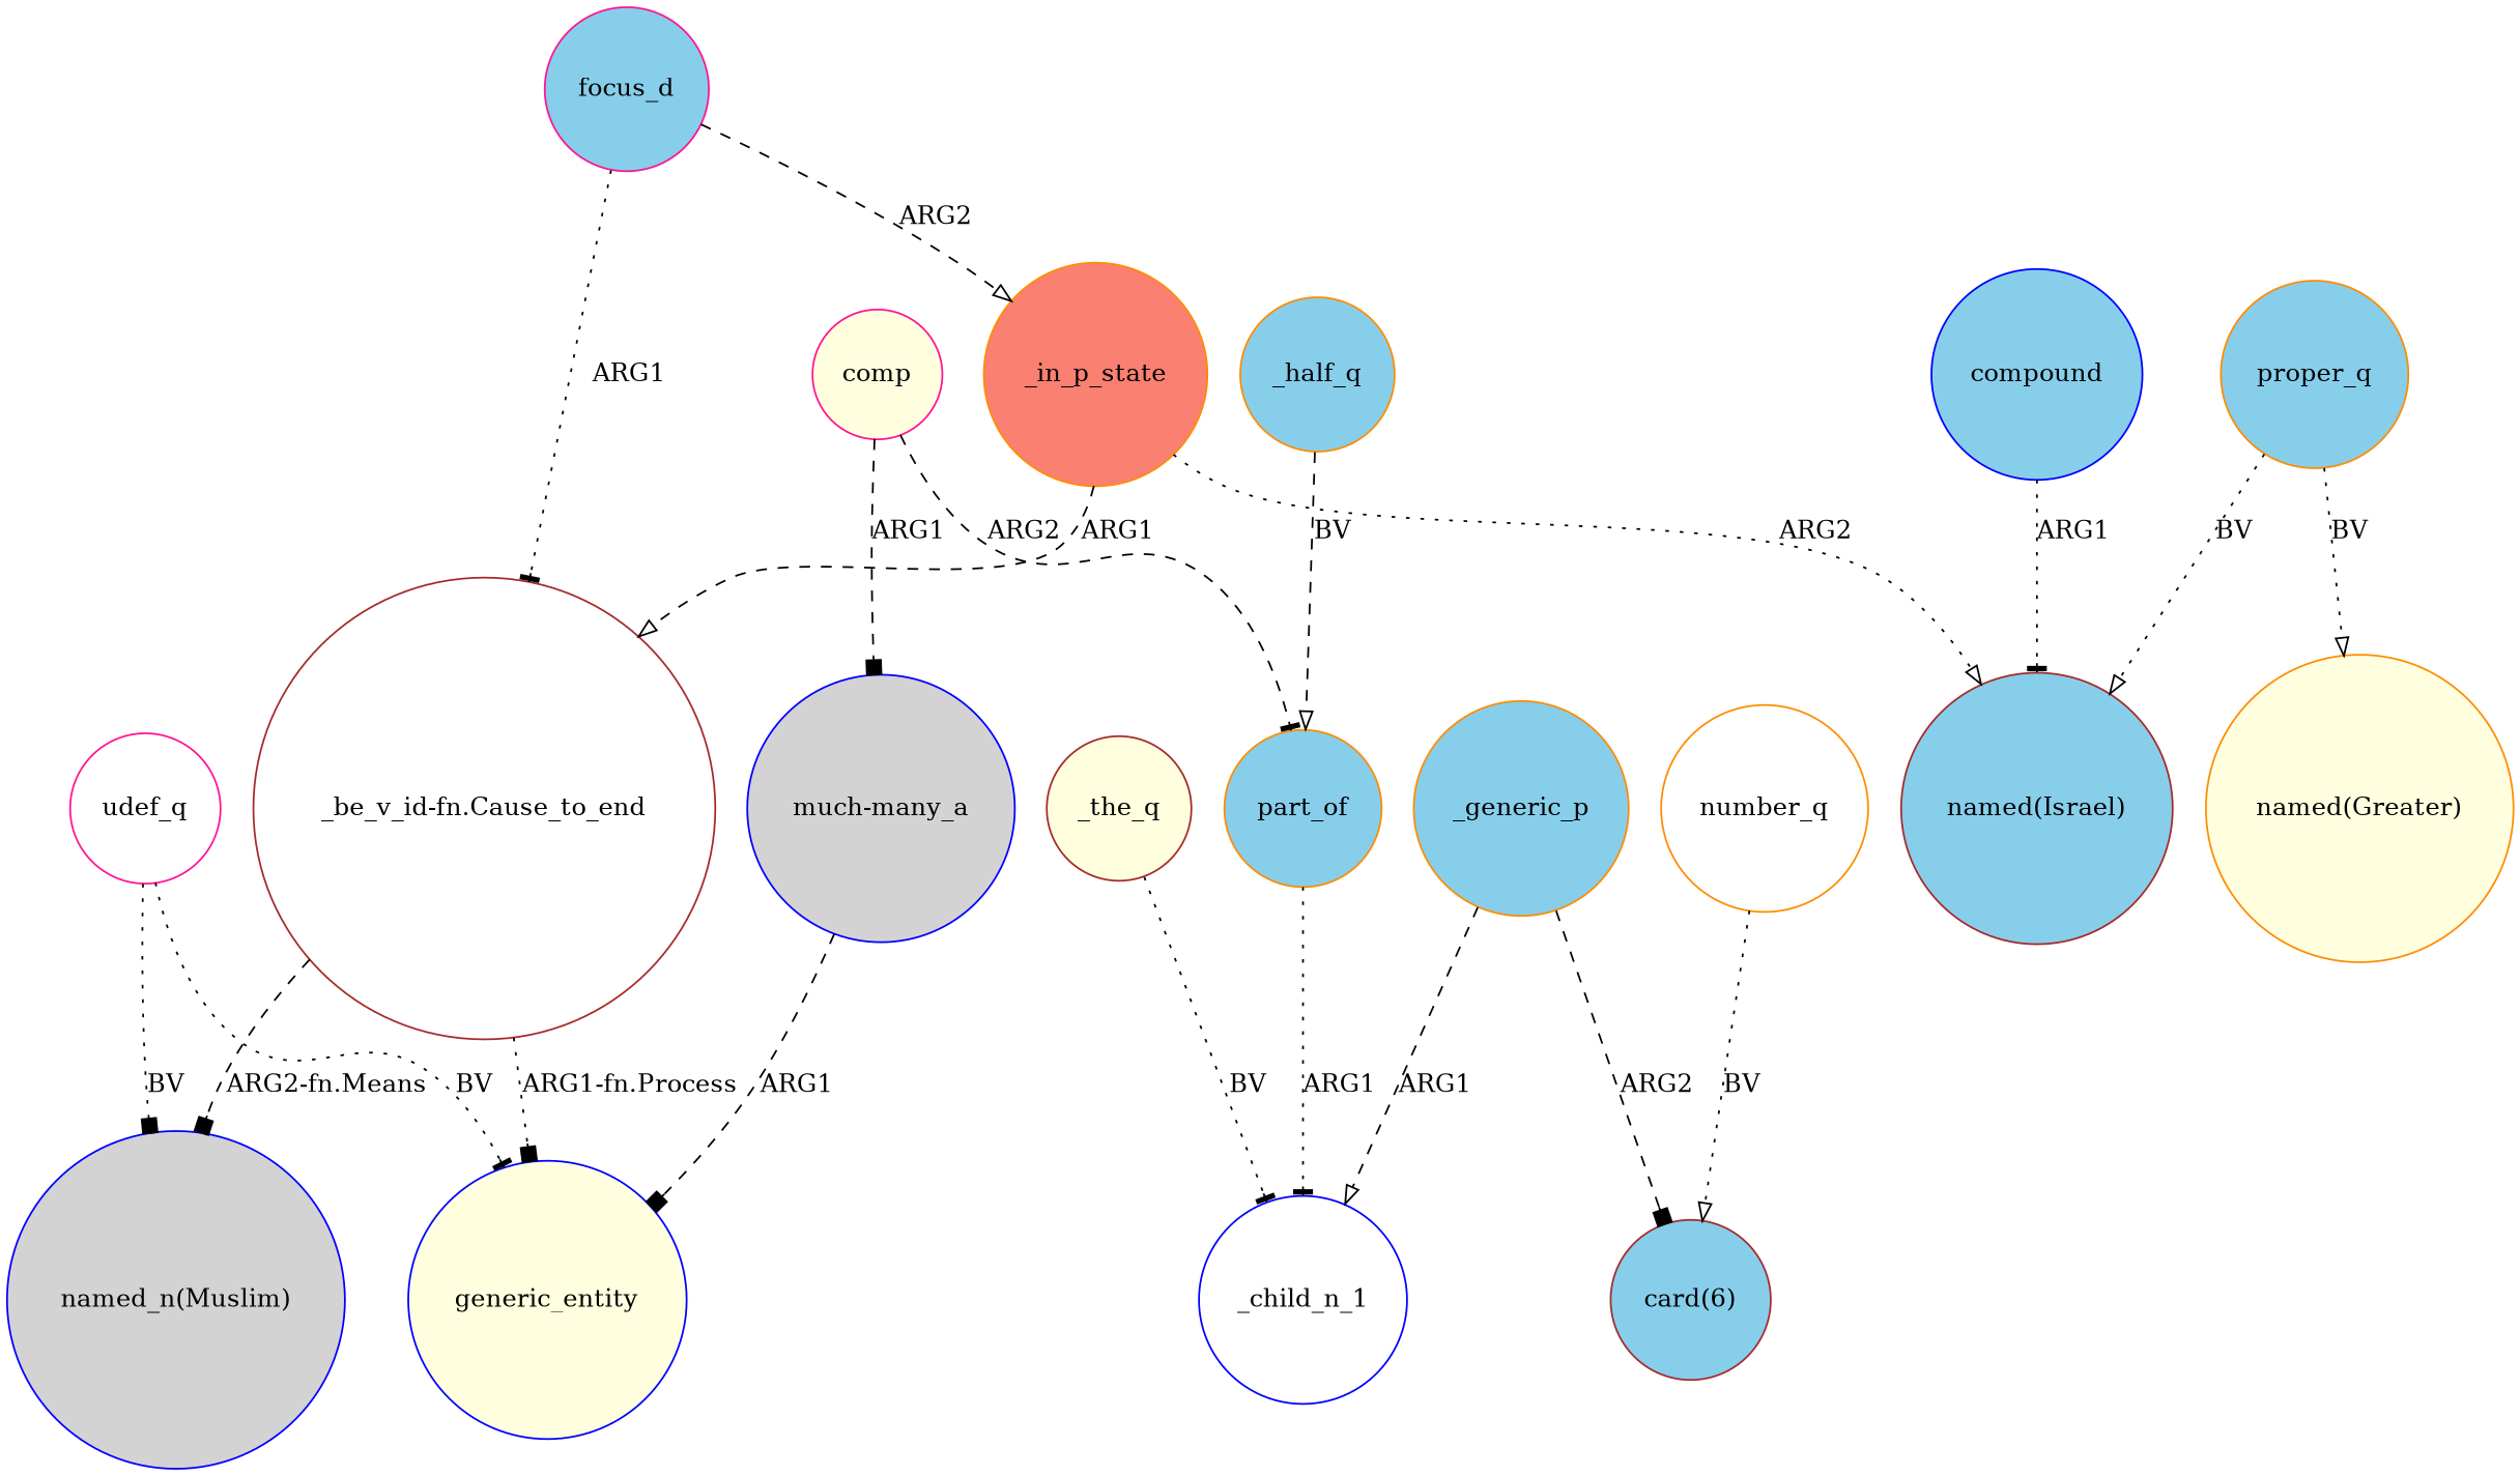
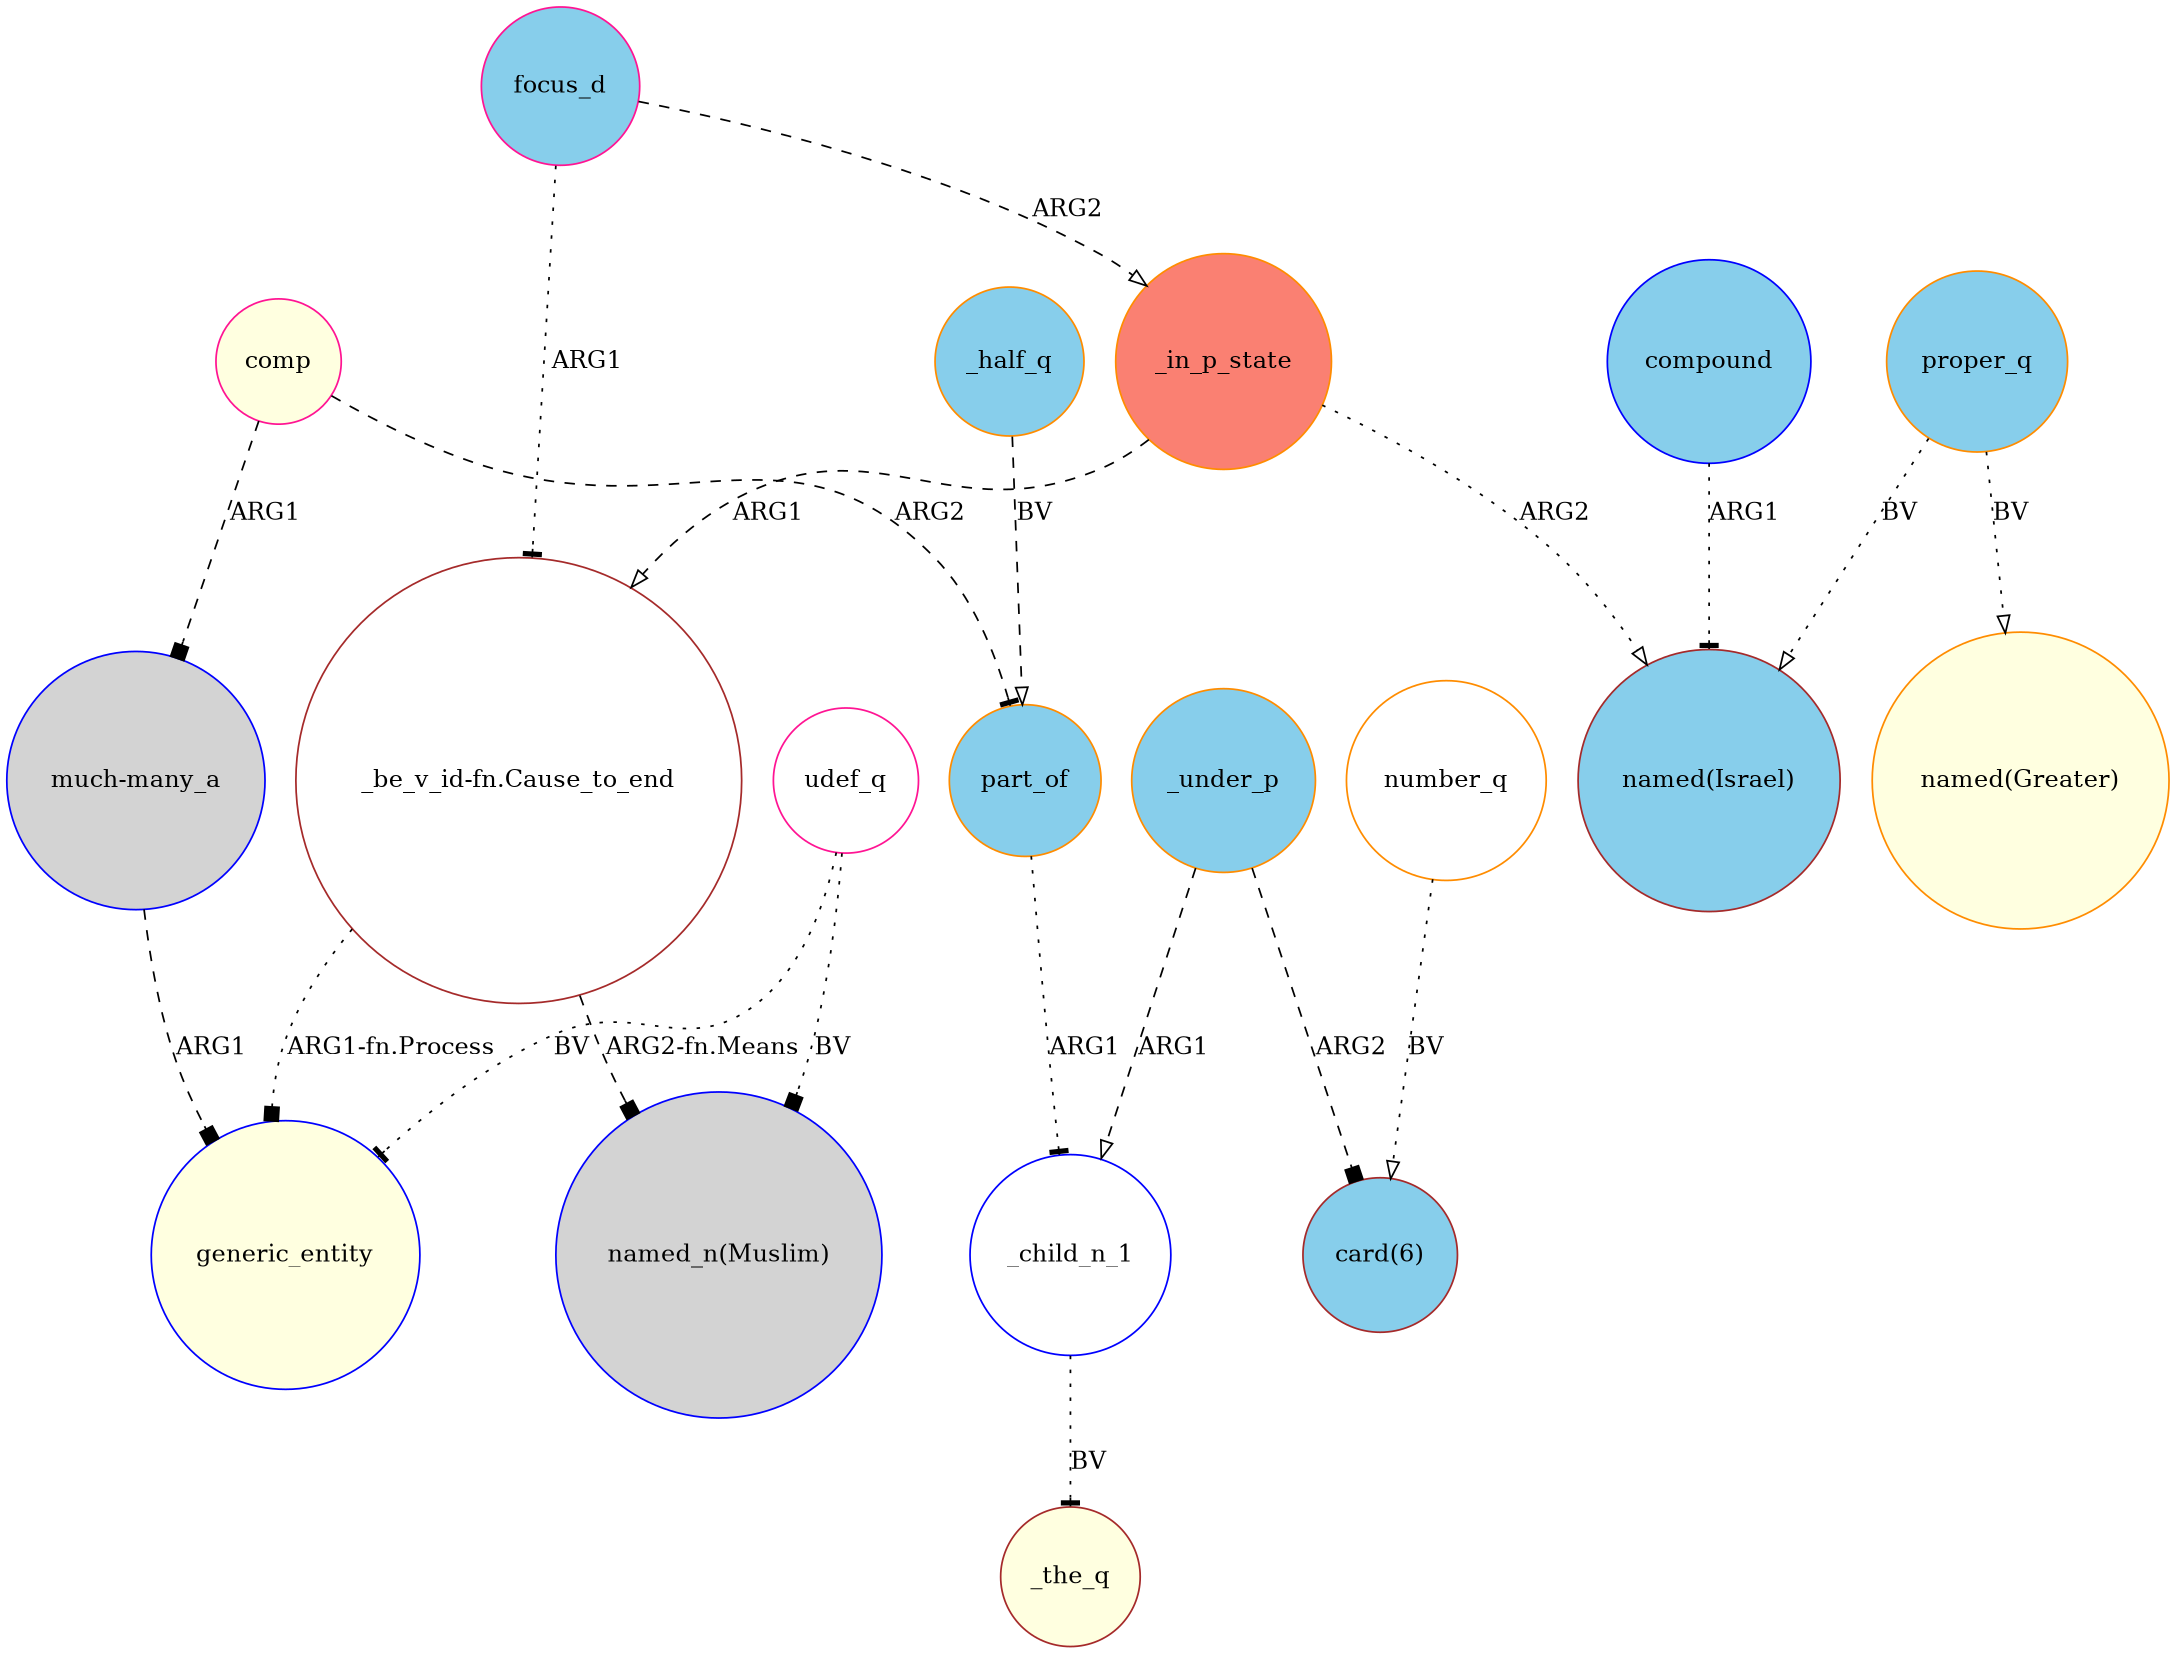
  digraph {
    node [color=darkorange fillcolor=skyblue shape=circle style=filled]
    edge [arrowhead=onormal style=dotted]
    focus_d [color=deeppink]
    "_be_v_id-fn.Cause_to_end" [color=brown fillcolor=white]
    _in_p_state [fillcolor=salmon]
    "named_n(Muslim)" [color=blue fillcolor=lightgrey]
    generic_entity [color=blue fillcolor=lightyellow]
    "named(Israel)" [color=brown]
    udef_q [color=deeppink fillcolor=white]
    number_q [fillcolor=white]
    "card(6)" [color=brown]
    _the_q [color=brown fillcolor=lightyellow]
    _child_n_1 [color=blue fillcolor=white]
    comp [color=deeppink fillcolor=lightyellow]
    part_of
    "much-many_a" [color=blue fillcolor=lightgrey]
    _half_q
    proper_q
    "named(Greater)" [fillcolor=lightyellow]
-   _under_p [label=_generic_p]
+   _under_p
    compound [color=blue]
    focus_d -> "_be_v_id-fn.Cause_to_end" [arrowhead=tee label=ARG1]
    focus_d -> _in_p_state [label=ARG2 style=dashed]
    "_be_v_id-fn.Cause_to_end" -> "named_n(Muslim)" [arrowhead=box label="ARG2-fn.Means" style=dashed]
    "_be_v_id-fn.Cause_to_end" -> generic_entity [arrowhead=box label="ARG1-fn.Process"]
    _in_p_state -> "_be_v_id-fn.Cause_to_end" [label=ARG1 style=dashed]
    _in_p_state -> "named(Israel)" [label=ARG2]
    udef_q -> "named_n(Muslim)" [arrowhead=box label=BV]
    udef_q -> generic_entity [arrowhead=tee label=BV]
    number_q -> "card(6)" [label=BV]
-   _the_q -> _child_n_1 [arrowhead=tee label=BV]
+   _child_n_1 -> _the_q [arrowhead=tee label=BV]
    comp -> part_of [arrowhead=tee label=ARG2 style=dashed]
    comp -> "much-many_a" [arrowhead=box label=ARG1 style=dashed]
    part_of -> _child_n_1 [arrowhead=tee label=ARG1]
    "much-many_a" -> generic_entity [arrowhead=box label=ARG1 style=dashed]
    _half_q -> part_of [label=BV style=dashed]
    proper_q -> "named(Israel)" [label=BV]
    proper_q -> "named(Greater)" [label=BV]
    _under_p -> "card(6)" [arrowhead=box label=ARG2 style=dashed]
    _under_p -> _child_n_1 [label=ARG1 style=dashed]
    compound -> "named(Israel)" [arrowhead=tee label=ARG1]
  }
